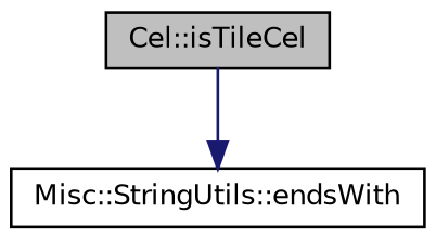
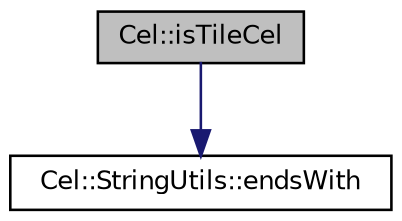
  digraph {
    rankdir=TB
    node [color=black fontname=Helvetica fontsize=10 shape=record style=filled]
    n1 [fillcolor=grey75 fontcolor=black height=0.2 label="Cel::isTileCel" width=0.4]
-   n2 [fillcolor=white height=0.2 label="Misc::StringUtils::endsWith" width=0.4]
+   n2 [fillcolor=white height=0.2 label="Cel::StringUtils::endsWith" width=0.4]
    n1 -> n2 [color=midnightblue fontname=Helvetica fontsize=10 labelfontname=Helvetica labelfontsize=10 style=solid]
  }
